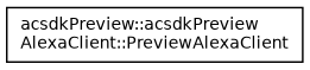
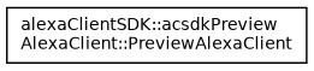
  digraph {
    rankdir=LR
-   n1 [color=black fillcolor=white fontname=Helvetica fontsize=10 height=0.2 label="acsdkPreview::acsdkPreview\lAlexaClient::PreviewAlexaClient" shape=record style=filled width=0.4]
+   n1 [color=black fillcolor=white fontname=Helvetica fontsize=10 height=0.2 label="alexaClientSDK::acsdkPreview\lAlexaClient::PreviewAlexaClient" shape=record style=filled width=0.4]
  }
